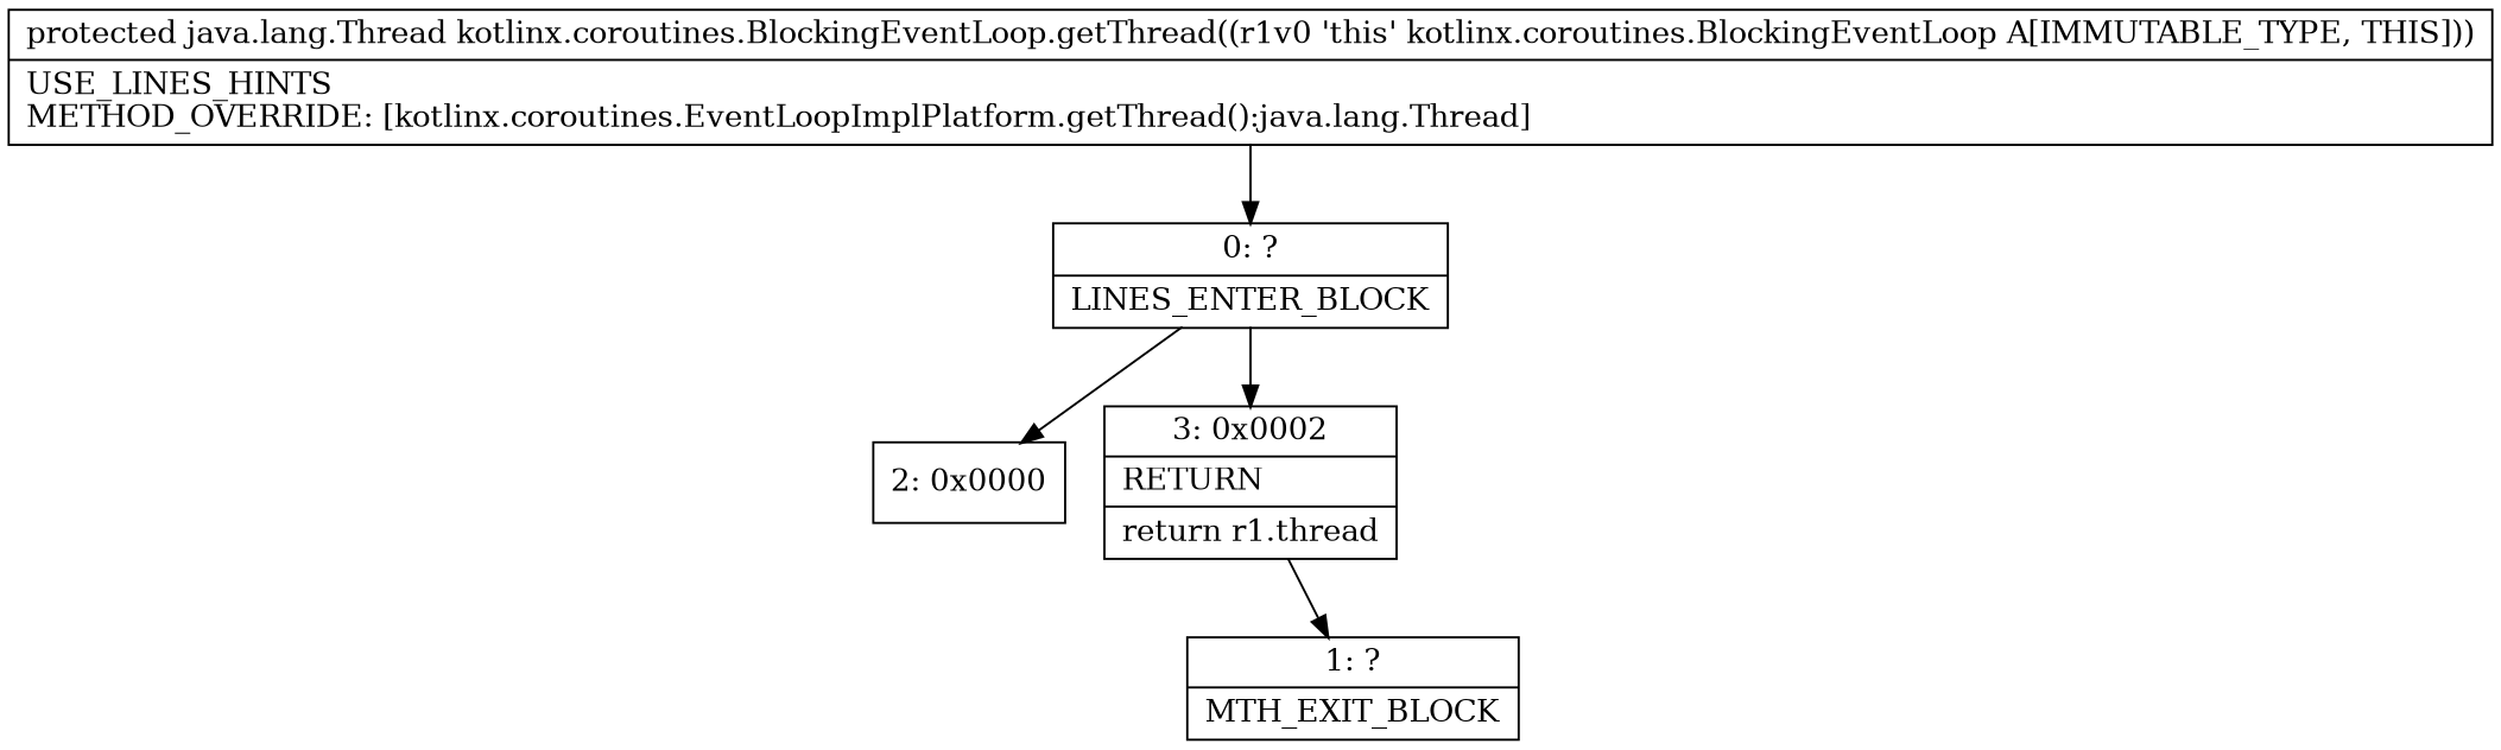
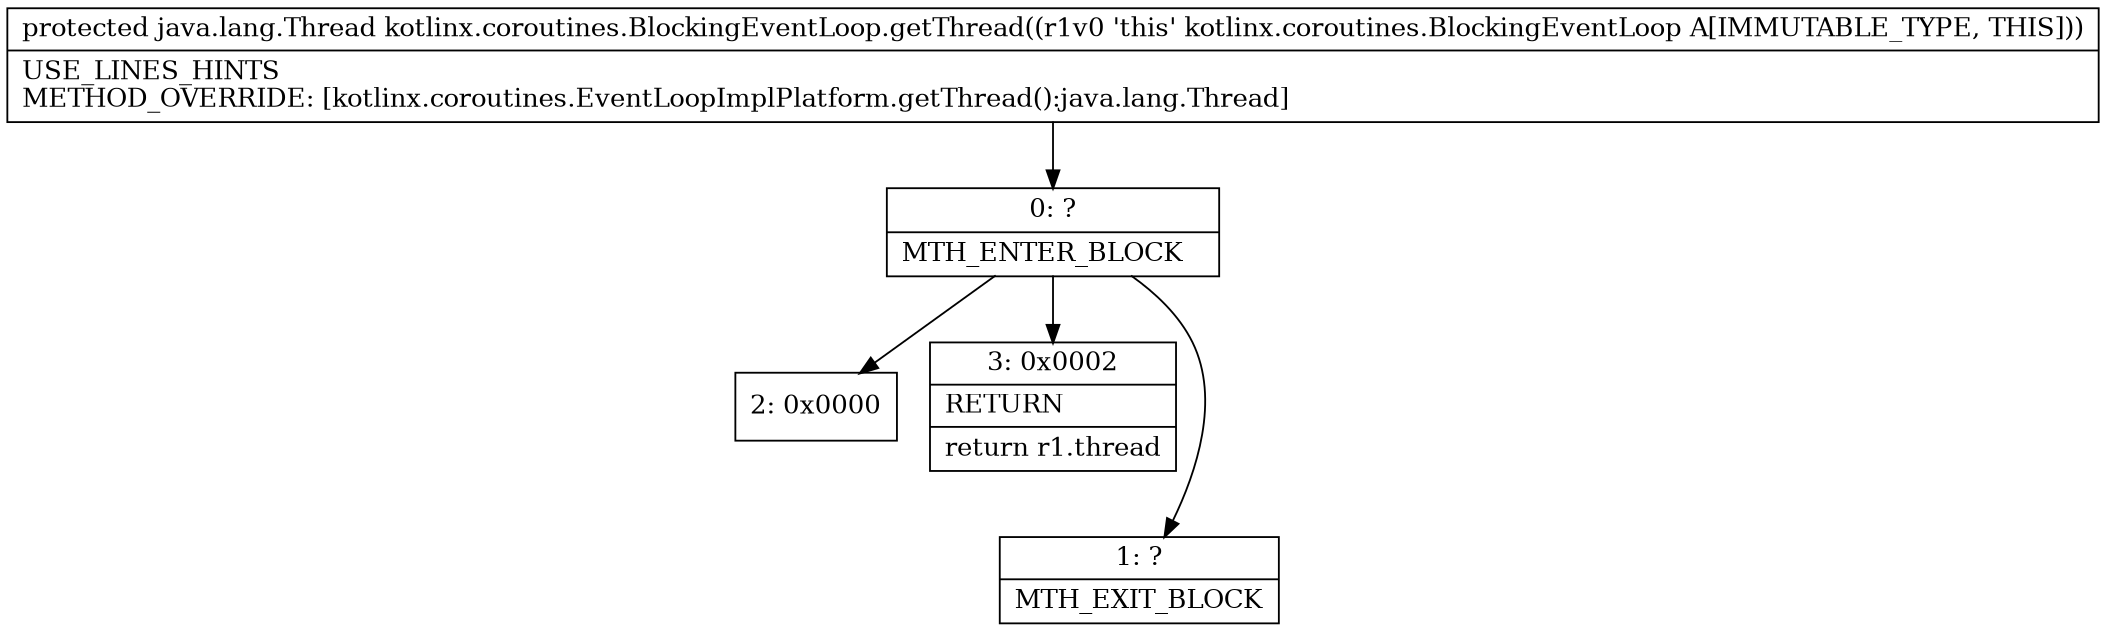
  digraph {
    node [shape=record]
-   n1 [label="{0\:\ ?|LINES_ENTER_BLOCK\l}"]
+   n1 [label="{0\:\ ?|MTH_ENTER_BLOCK\l}"]
    n2 [label="{2\:\ 0x0000}"]
    n3 [label="{3\:\ 0x0002|RETURN\l|return r1.thread\l}"]
    n4 [label="{1\:\ ?|MTH_EXIT_BLOCK\l}"]
    n5 [label="{protected java.lang.Thread kotlinx.coroutines.BlockingEventLoop.getThread((r1v0 'this' kotlinx.coroutines.BlockingEventLoop A[IMMUTABLE_TYPE, THIS]))  | USE_LINES_HINTS\lMETHOD_OVERRIDE: [kotlinx.coroutines.EventLoopImplPlatform.getThread():java.lang.Thread]\l}"]
    n1 -> n2
    n1 -> n3
-   n3 -> n4
+   n1 -> n4
    n5 -> n1
  }
